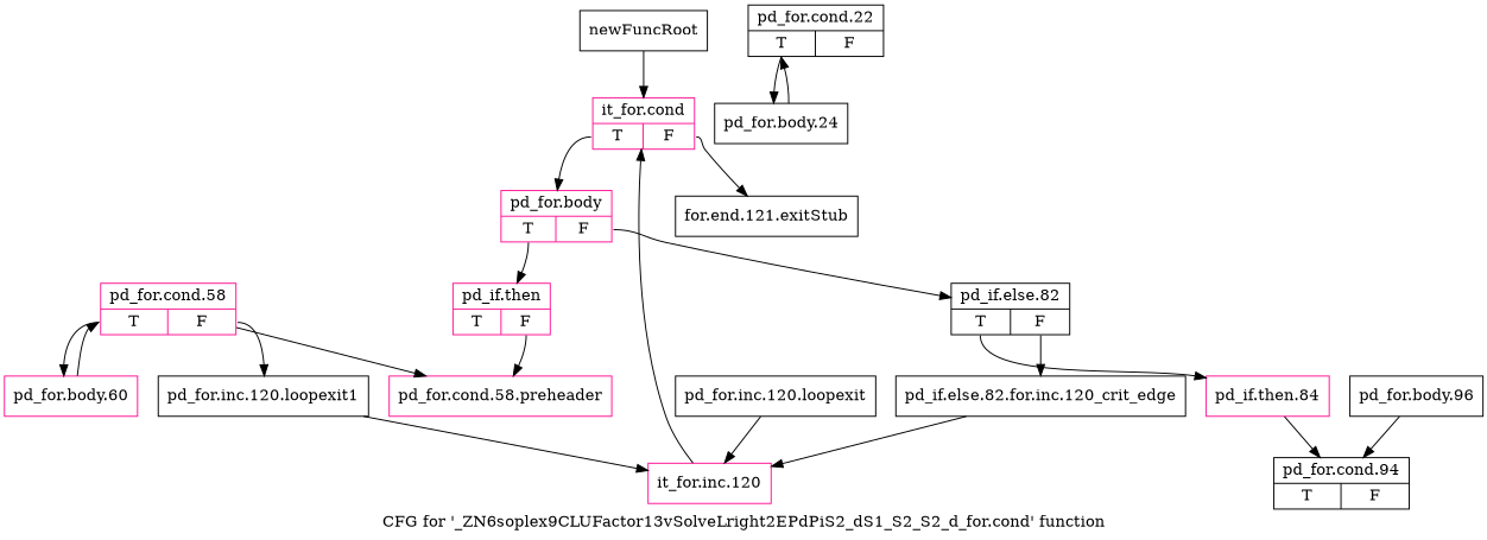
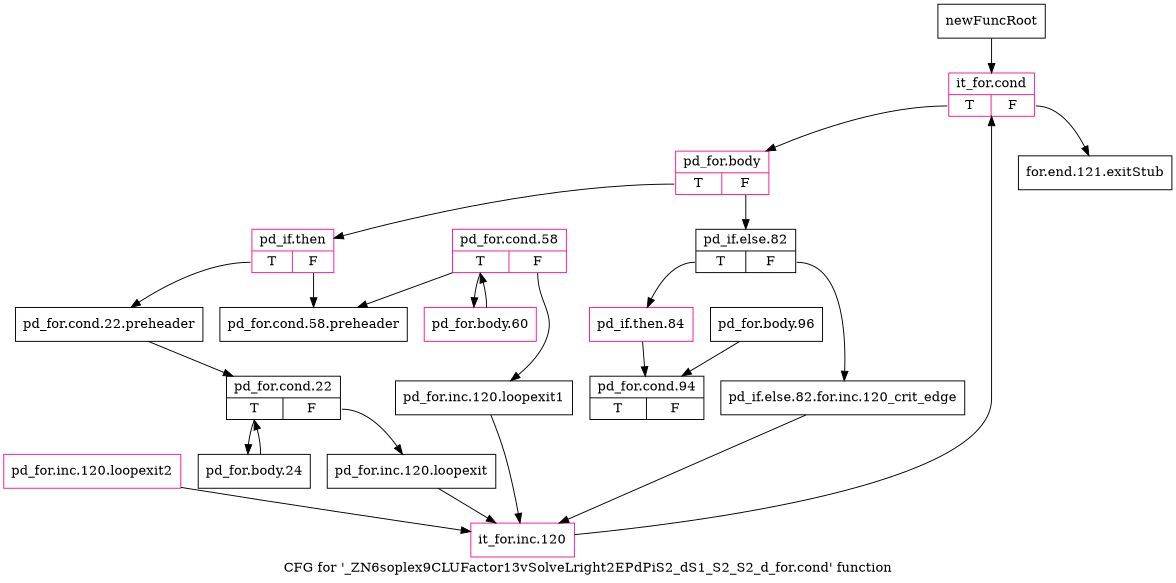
  digraph {
    label="CFG for '_ZN6soplex9CLUFactor13vSolveLright2EPdPiS2_dS1_S2_S2_d_for.cond' function"
    node [color=black shape=record]
    n1 [label="{newFuncRoot}"]
    n2 [color=deeppink label="{it_for.cond|{<s0>T|<s1>F}}"]
    n3 [label="{for.end.121.exitStub}"]
    n4 [color=deeppink label="{pd_for.body|{<s0>T|<s1>F}}"]
    n5 [color=deeppink label="{pd_if.then|{<s0>T|<s1>F}}"]
    n6 [label="{pd_if.else.82|{<s0>T|<s1>F}}"]
-   n8 [color=deeppink label="{pd_for.cond.58.preheader}"]
+   n7 [label="{pd_for.cond.22.preheader}"]
+   n8 [label="{pd_for.cond.58.preheader}"]
    n9 [color=deeppink label="{pd_if.then.84}"]
    n10 [label="{pd_if.else.82.for.inc.120_crit_edge}"]
    n11 [label="{pd_for.cond.22|{<s0>T|<s1>F}}"]
    n12 [label="{pd_for.cond.94|{<s0>T|<s1>F}}"]
    n13 [color=deeppink label="{it_for.inc.120}"]
    n14 [label="{pd_for.body.96}"]
+   n15 [color=deeppink label="{pd_for.inc.120.loopexit2}"]
    n16 [label="{pd_for.body.24}"]
    n17 [label="{pd_for.inc.120.loopexit}"]
    n18 [color=deeppink label="{pd_for.cond.58|{<s0>T|<s1>F}}"]
    n19 [color=deeppink label="{pd_for.body.60}"]
    n20 [label="{pd_for.inc.120.loopexit1}"]
    n1 -> n2
    n2 -> n3 [tailport=s1]
    n2 -> n4 [tailport=s0]
    n4 -> n5 [tailport=s0]
    n4 -> n6 [tailport=s1]
+   n5 -> n7 [tailport=s0]
    n5 -> n8 [tailport=s1]
    n6 -> n9 [tailport=s0]
    n6 -> n10 [tailport=s1]
+   n7 -> n11
    n9 -> n12
    n10 -> n13
    n11 -> n16 [tailport=s0]
+   n11 -> n17 [tailport=s1]
    n13 -> n2
    n14 -> n12
+   n15 -> n13
    n16 -> n11
    n17 -> n13
    n18 -> n8
    n18 -> n19 [tailport=s0]
    n18 -> n20 [tailport=s1]
    n19 -> n18
    n20 -> n13
  }
